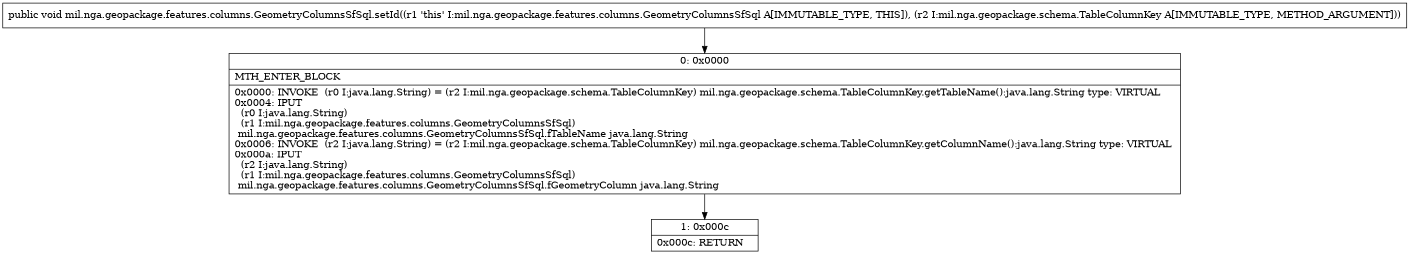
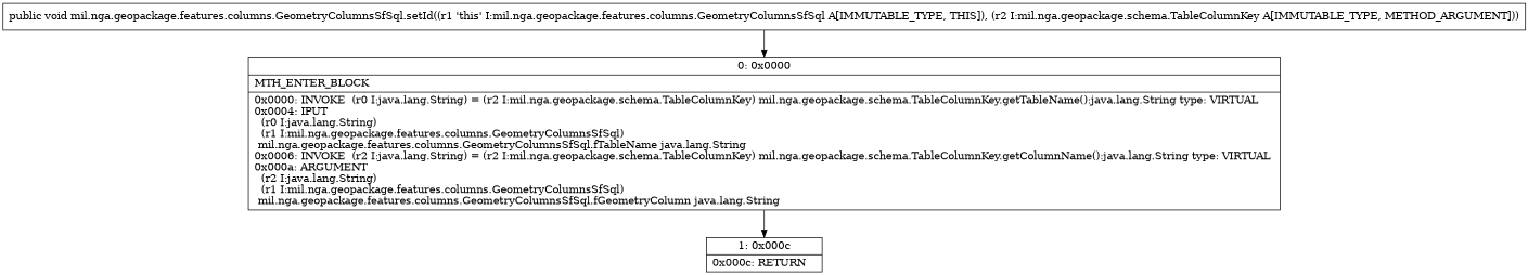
  digraph {
    node [shape=record]
-   n1 [label="{0\:\ 0x0000|MTH_ENTER_BLOCK\l|0x0000: INVOKE  (r0 I:java.lang.String) = (r2 I:mil.nga.geopackage.schema.TableColumnKey) mil.nga.geopackage.schema.TableColumnKey.getTableName():java.lang.String type: VIRTUAL \l0x0004: IPUT  \l  (r0 I:java.lang.String)\l  (r1 I:mil.nga.geopackage.features.columns.GeometryColumnsSfSql)\l mil.nga.geopackage.features.columns.GeometryColumnsSfSql.fTableName java.lang.String \l0x0006: INVOKE  (r2 I:java.lang.String) = (r2 I:mil.nga.geopackage.schema.TableColumnKey) mil.nga.geopackage.schema.TableColumnKey.getColumnName():java.lang.String type: VIRTUAL \l0x000a: IPUT  \l  (r2 I:java.lang.String)\l  (r1 I:mil.nga.geopackage.features.columns.GeometryColumnsSfSql)\l mil.nga.geopackage.features.columns.GeometryColumnsSfSql.fGeometryColumn java.lang.String \l}"]
+   n1 [label="{0\:\ 0x0000|MTH_ENTER_BLOCK\l|0x0000: INVOKE  (r0 I:java.lang.String) = (r2 I:mil.nga.geopackage.schema.TableColumnKey) mil.nga.geopackage.schema.TableColumnKey.getTableName():java.lang.String type: VIRTUAL \l0x0004: IPUT  \l  (r0 I:java.lang.String)\l  (r1 I:mil.nga.geopackage.features.columns.GeometryColumnsSfSql)\l mil.nga.geopackage.features.columns.GeometryColumnsSfSql.fTableName java.lang.String \l0x0006: INVOKE  (r2 I:java.lang.String) = (r2 I:mil.nga.geopackage.schema.TableColumnKey) mil.nga.geopackage.schema.TableColumnKey.getColumnName():java.lang.String type: VIRTUAL \l0x000a: ARGUMENT  \l  (r2 I:java.lang.String)\l  (r1 I:mil.nga.geopackage.features.columns.GeometryColumnsSfSql)\l mil.nga.geopackage.features.columns.GeometryColumnsSfSql.fGeometryColumn java.lang.String \l}"]
    n2 [label="{1\:\ 0x000c|0x000c: RETURN   \l}"]
    n3 [label="{public void mil.nga.geopackage.features.columns.GeometryColumnsSfSql.setId((r1 'this' I:mil.nga.geopackage.features.columns.GeometryColumnsSfSql A[IMMUTABLE_TYPE, THIS]), (r2 I:mil.nga.geopackage.schema.TableColumnKey A[IMMUTABLE_TYPE, METHOD_ARGUMENT])) }"]
    n1 -> n2
    n3 -> n1
  }
